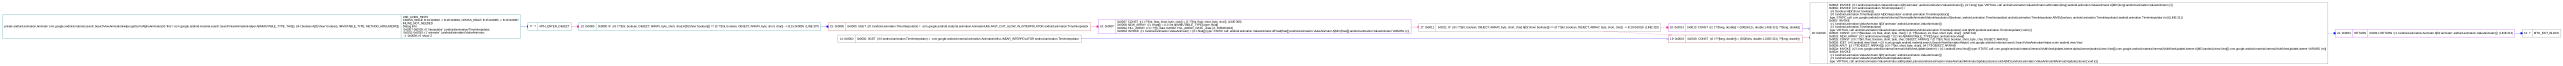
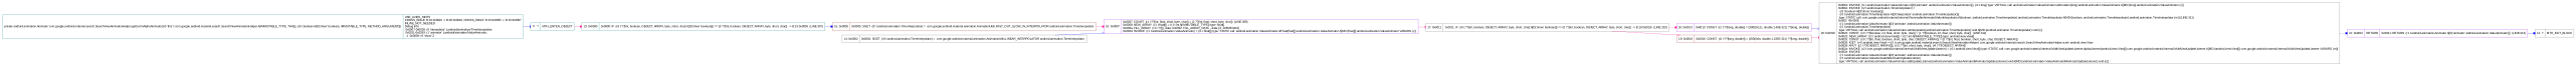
  digraph {
    fontname="Liberation Sans"
    rankdir=LR
    node [color=gray40 fontname="Liberation Sans" shape=record]
    edge [arrowhead=box color=deeppink fontname="Liberation Sans"]
    n1 [color=teal label="{11\:\ ?|MTH_ENTER_OBJECT\l}"]
    n2 [color=teal label="{13\:\ 0x0000|0x0000: IF  (r6 I:??[int, boolean, OBJECT, ARRAY, byte, short, char] A[D('show' boolean)]) == (0 ??[int, boolean, OBJECT, ARRAY, byte, short, char])  \-\> B:15:0x0005  (LINE:307)\l}"]
    n3 [color=brown label="{15\:\ 0x0005|0x0005: SGET  (r0 I:android.animation.TimeInterpolator) =  com.google.android.material.animation.AnimationUtils.FAST_OUT_SLOW_IN_INTERPOLATOR android.animation.TimeInterpolator \l}"]
    n4 [label="{14\:\ 0x0002|0x0002: SGET  (r0 I:android.animation.TimeInterpolator) =  com.google.android.material.animation.AnimationUtils.LINEAR_INTERPOLATOR android.animation.TimeInterpolator \l}"]
    n5 [color=purple label="{16\:\ 0x0007|0x0007: CONST  (r1 I:??[int, float, short, byte, char]) = (2 ??[int, float, short, byte, char])  (LINE:309)\l0x0008: NEW_ARRAY  (r1 I:float[]) = (r1 I:int A[IMMUTABLE_TYPE]) type: float[] \l0x000a: FILL_ARRAY  (r1 I:??[]), data: 0x0032: FILL_ARRAY_DATA  , data: [0, 1065353216] \l0x000d: INVOKE  (r1 I:android.animation.ValueAnimator) = (r1 I:float[]) type: STATIC call: android.animation.ValueAnimator.ofFloat(float[]):android.animation.ValueAnimator A[MD:(float[]):android.animation.ValueAnimator VARARG (c)]\l}"]
    n6 [label="{17\:\ 0x0011|0x0011: IF  (r6 I:??[int, boolean, OBJECT, ARRAY, byte, short, char] A[D('show' boolean)]) == (0 ??[int, boolean, OBJECT, ARRAY, byte, short, char])  \-\> B:19:0x0016  (LINE:310)\l}"]
    n7 [color=purple label="{18\:\ 0x0013|0x0013: CONST  (r2 I:??[long, double]) = (300(0x12c, double:1.48E\-321) ??[long, double]) \l}"]
    n8 [color=brown label="{19\:\ 0x0016|0x0016: CONST  (r2 I:??[long, double]) = (250(0xfa, double:1.235E\-321) ??[long, double]) \l}"]
    n9 [label="{20\:\ 0x0018|0x0018: INVOKE  (r1 I:android.animation.ValueAnimator A[D('animator' android.animation.ValueAnimator)]), (r2 I:long) type: VIRTUAL call: android.animation.ValueAnimator.setDuration(long):android.animation.ValueAnimator A[MD:(long):android.animation.ValueAnimator (c)]\l0x001b: INVOKE  (r2 I:android.animation.TimeInterpolator) = \l  (r6 I:boolean A[D('show' boolean)])\l  (r0 I:android.animation.TimeInterpolator A[D('interpolator' android.animation.TimeInterpolator)])\l type: STATIC call: com.google.android.material.internal.ReversableAnimatedValueInterpolator.of(boolean, android.animation.TimeInterpolator):android.animation.TimeInterpolator A[MD:(boolean, android.animation.TimeInterpolator):android.animation.TimeInterpolator (m)] (LINE:311)\l0x001f: INVOKE  \l  (r1 I:android.animation.ValueAnimator A[D('animator' android.animation.ValueAnimator)])\l  (r2 I:android.animation.TimeInterpolator)\l type: VIRTUAL call: android.animation.ValueAnimator.setInterpolator(android.animation.TimeInterpolator):void A[MD:(android.animation.TimeInterpolator):void (c)]\l0x0022: CONST  (r2 I:??[boolean, int, float, short, byte, char]) = (1 ??[boolean, int, float, short, byte, char])  (LINE:312)\l0x0023: NEW_ARRAY  (r2 I:android.view.View[]) = (r2 I:int A[IMMUTABLE_TYPE]) type: android.view.View[] \l0x0025: CONST  (r3 I:??[int, float, boolean, short, byte, char, OBJECT, ARRAY]) = (0 ??[int, float, boolean, short, byte, char, OBJECT, ARRAY]) \l0x0026: IGET  (r4 I:android.view.View) = (r5 I:com.google.android.material.search.SearchViewAnimationHelper) com.google.android.material.search.SearchViewAnimationHelper.scrim android.view.View \l0x0028: APUT  (r2 I:??[OBJECT, ARRAY][]), (r3 I:??[int, short, byte, char]), (r4 I:??[OBJECT, ARRAY]) \l0x002a: INVOKE  (r2 I:com.google.android.material.internal.MultiViewUpdateListener) = (r2 I:android.view.View[]) type: STATIC call: com.google.android.material.internal.MultiViewUpdateListener.alphaListener(android.view.View[]):com.google.android.material.internal.MultiViewUpdateListener A[MD:(android.view.View[]):com.google.android.material.internal.MultiViewUpdateListener VARARG (m)]\l0x002e: INVOKE  \l  (r1 I:android.animation.ValueAnimator A[D('animator' android.animation.ValueAnimator)])\l  (r2 I:android.animation.ValueAnimator$AnimatorUpdateListener)\l type: VIRTUAL call: android.animation.ValueAnimator.addUpdateListener(android.animation.ValueAnimator$AnimatorUpdateListener):void A[MD:(android.animation.ValueAnimator$AnimatorUpdateListener):void (c)]\l}"]
    n10 [color=purple label="{21\:\ 0x0031|RETURN\l|0x0031: RETURN  (r1 I:android.animation.Animator A[D('animator' android.animation.ValueAnimator)])  (LINE:313)\l}"]
    n11 [label="{12\:\ ?|MTH_EXIT_BLOCK\l}"]
    n12 [color=teal label="{private android.animation.Animator com.google.android.material.search.SearchViewAnimationHelper.getScrimAlphaAnimator((r5 'this' I:com.google.android.material.search.SearchViewAnimationHelper A[IMMUTABLE_TYPE, THIS]), (r6 I:boolean A[D('show' boolean), IMMUTABLE_TYPE, METHOD_ARGUMENT]))  | USE_LINES_HINTS\lCROSS_EDGE: B:19:0x0016 \-\> B:20:0x0018, CROSS_EDGE: B:15:0x0005 \-\> B:16:0x0007\lINLINE_NOT_NEEDED\lDebug Info:\l  0x0007\-0x0039: r0 'interpolator' Landroid\/animation\/TimeInterpolator;\l  0x0011\-0x0039: r1 'animator' Landroid\/animation\/ValueAnimator;\l  \-1 \-0x0039: r6 'show' Z\l}"]
    n1 -> n2
    n2 -> n3 [color=blue]
    n3 -> n5
-   n4 -> n8 [arrowhead=odot color=blue]
+   n4 -> n5 [arrowhead=odot color=blue]
    n5 -> n6 [arrowhead=tee]
    n6 -> n7 [style=dashed]
-   n6 -> n8 [arrowhead=odot style=dashed]
+   n6 -> n8 [arrowhead=odot]
    n7 -> n9 [arrowhead=odot color=blue]
    n8 -> n9 [arrowhead=tee]
    n9 -> n10 [color=blue style=dashed]
    n10 -> n11 [color=blue]
    n12 -> n1 [arrowhead=tee color=blue]
  }
